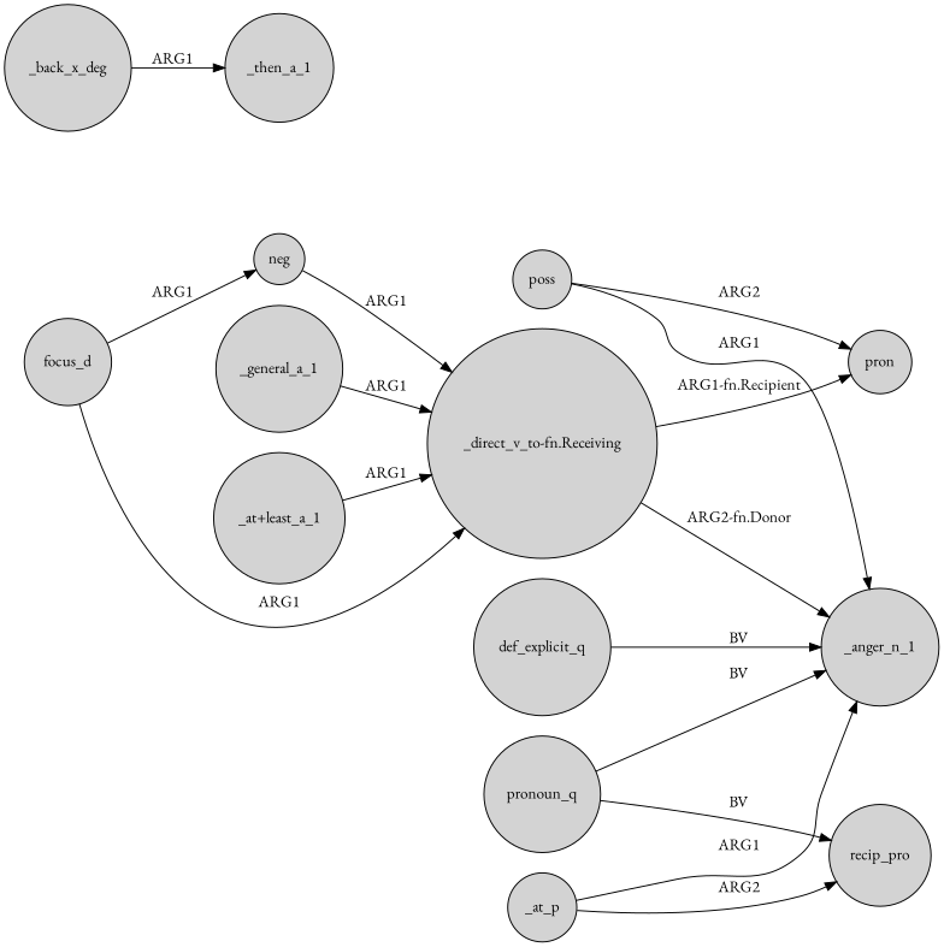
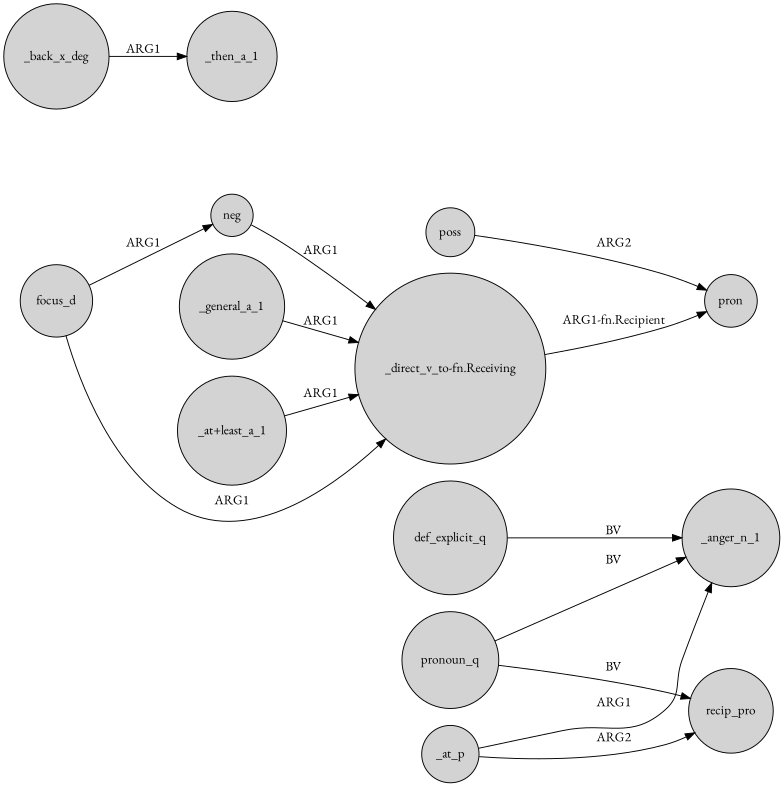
  digraph {
    fontname="EB Garamond"
    rankdir=LR
    node [fontname="EB Garamond" shape=circle style=filled]
    edge [fontname="EB Garamond"]
    neg
    "_direct_v_to-fn.Receiving"
    pron
    _anger_n_1
    _back_x_deg
    _then_a_1
    pronoun_q
    recip_pro
    _general_a_1
    def_explicit_q
    "_at+least_a_1"
    focus_d
    _at_p
    poss
    neg -> "_direct_v_to-fn.Receiving" [label=ARG1]
    "_direct_v_to-fn.Receiving" -> pron [label="ARG1-fn.Recipient"]
-   "_direct_v_to-fn.Receiving" -> _anger_n_1 [label="ARG2-fn.Donor"]
    _back_x_deg -> _then_a_1 [label=ARG1]
    pronoun_q -> _anger_n_1 [label=BV]
    pronoun_q -> recip_pro [label=BV]
    _general_a_1 -> "_direct_v_to-fn.Receiving" [label=ARG1]
    def_explicit_q -> _anger_n_1 [label=BV]
    "_at+least_a_1" -> "_direct_v_to-fn.Receiving" [label=ARG1]
    focus_d -> neg [label=ARG1]
    focus_d -> "_direct_v_to-fn.Receiving" [label=ARG1]
    _at_p -> _anger_n_1 [label=ARG1]
    _at_p -> recip_pro [label=ARG2]
    poss -> pron [label=ARG2]
-   poss -> _anger_n_1 [label=ARG1]
  }
